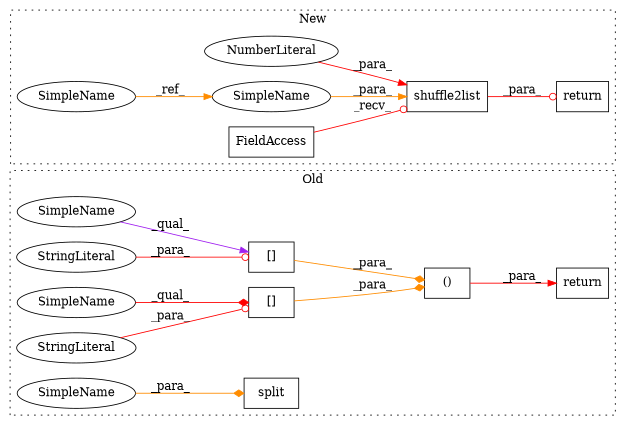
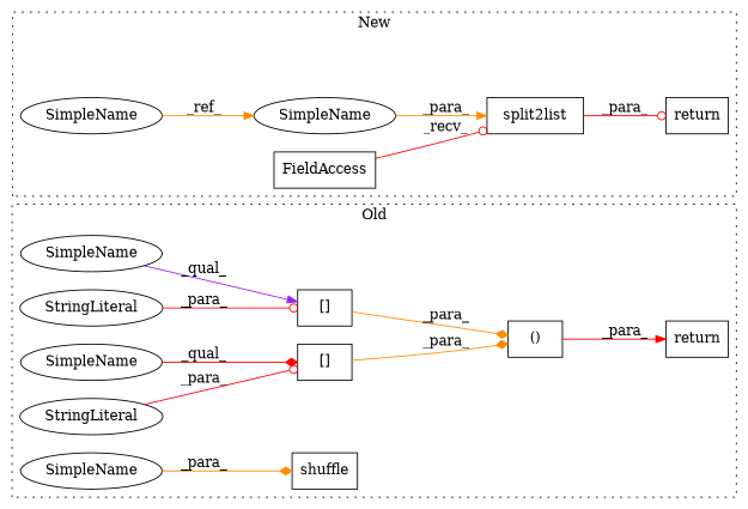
  digraph {
    rankdir=LR
    node [a=42 l=6 s=1729 shape=box]
    edge [arrowhead=normal color=red]
    n1 [a=106 l=89 label="()"]
    n2 [a=2 l="7,1" label="[]" s="1777,1817"]
    n3 [a=45 l=33 label=StringLiteral s=1784 shape=ellipse]
    n4 [a=2 l="7,1" label="[]" s="1729,1763"]
    n5 [a=45 l=27 label=StringLiteral s=1736 shape=ellipse]
-   n6 [a=32 l="8,1" label=split s="1543,1557"]
+   n6 [a=32 l="8,1" label=shuffle s="1543,1557"]
    n7 [a=41 l=7 label=return s=1686]
    n8 [label=SimpleName shape=ellipse]
    n9 [label=SimpleName s=1551 shape=ellipse]
    n10 [label=SimpleName s=1777 shape=ellipse]
-   n11 [a=32 l="11,1" label=shuffle2list s="1480,1507"]
-   n12 [a=34 l=3 label=NumberLiteral s=1504 shape=ellipse]
+   n11 [a=32 l="11,1" label=split2list s="1480,1507"]
    n13 [label=SimpleName s=859 shape=ellipse]
    n14 [a=22 l=5 label=FieldAccess s=1498]
    n15 [a=41 l=7 label=return s=1473]
    n16 [label=SimpleName s=1491 shape=ellipse]
    subgraph cluster_1 {
      label=Old
      style=dotted
      n1
      n2
      n3
      n4
      n5
      n6
      n7
      n8
      n9
      n10
    }
    subgraph cluster_2 {
      label=New
      style=dotted
      n11
-     n12
      n13
      n14
      n15
      n16
    }
    n1 -> n7 [label=_para_]
    n2 -> n1 [arrowhead=diamond color=darkorange label=_para_]
    n3 -> n2 [arrowhead=odot label=_para_]
    n4 -> n1 [arrowhead=diamond color=darkorange label=_para_]
    n5 -> n4 [arrowhead=odot label=_para_]
    n8 -> n4 [color=purple label=_qual_]
    n9 -> n6 [arrowhead=diamond color=darkorange label=_para_]
    n10 -> n2 [arrowhead=diamond label=_qual_]
    n11 -> n15 [arrowhead=odot label=_para_]
-   n12 -> n11 [label=_para_]
    n13 -> n16 [color=darkorange label=_ref_]
    n14 -> n11 [arrowhead=odot label=_recv_]
    n16 -> n11 [color=darkorange label=_para_]
  }
